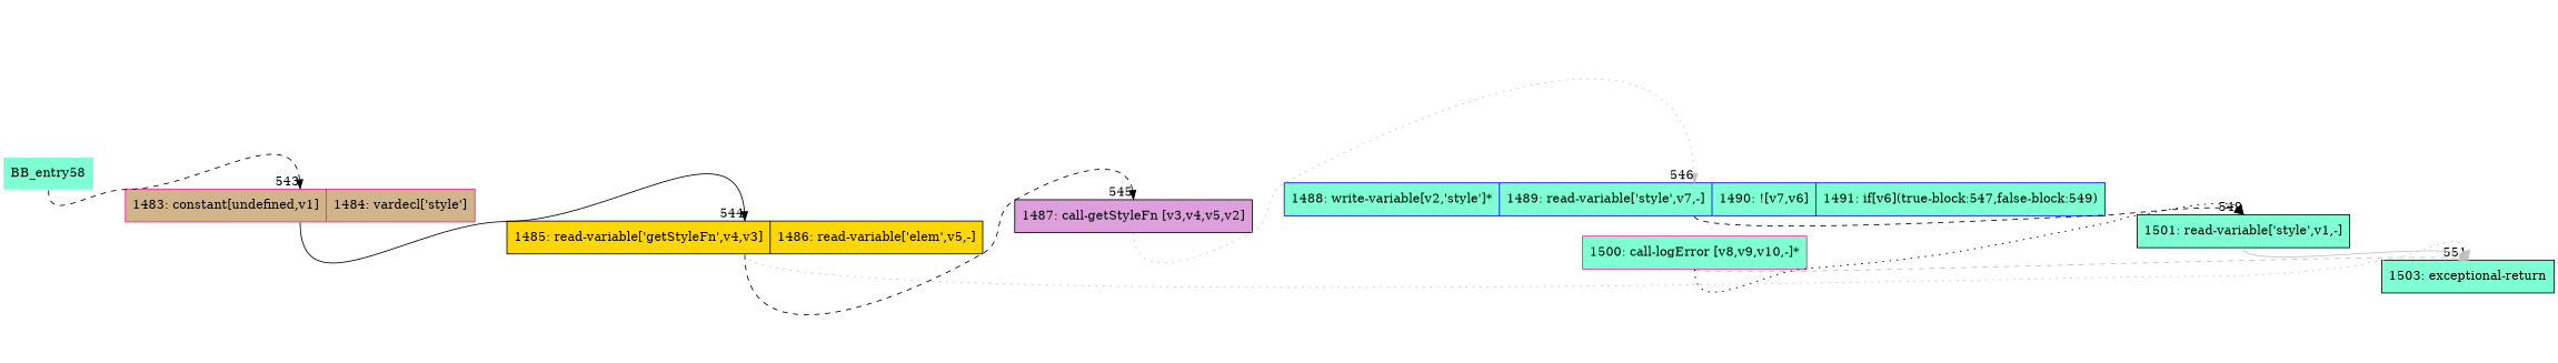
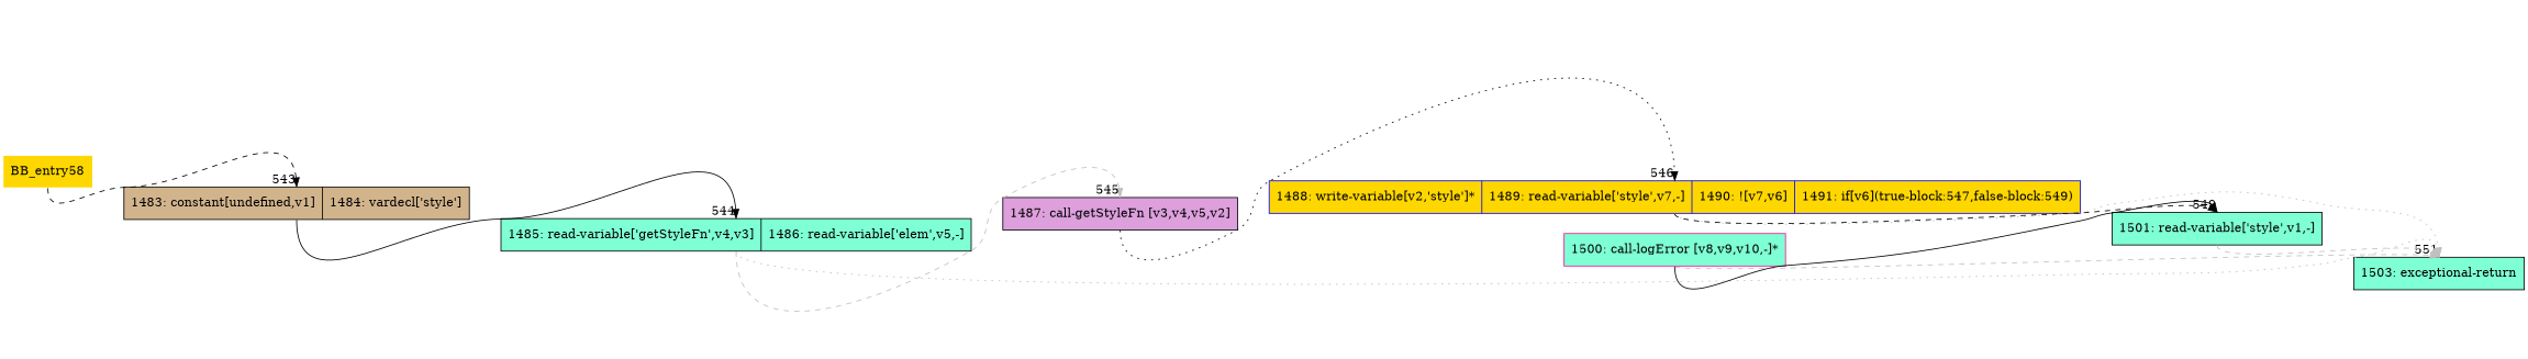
  digraph {
    fontname="DejaVu Serif"
    rankdir=LR
    node [color=black fillcolor=aquamarine fontname="DejaVu Serif" shape=record style=filled]
    edge [fontname="DejaVu Serif" headport=n style=dashed tailport=s]
-   BB_entry58 [color=deeppink shape=none]
-   n2 [color=deeppink fillcolor=tan label="{1483: constant[undefined,v1]|1484: vardecl['style']}"]
-   n3 [fillcolor=gold label="{1485: read-variable['getStyleFn',v4,v3]|1486: read-variable['elem',v5,-]}"]
+   BB_entry58 [color=deeppink fillcolor=gold shape=none]
+   n2 [fillcolor=tan label="{1483: constant[undefined,v1]|1484: vardecl['style']}"]
+   n3 [label="{1485: read-variable['getStyleFn',v4,v3]|1486: read-variable['elem',v5,-]}"]
    n4 [fillcolor=plum label="{1487: call-getStyleFn [v3,v4,v5,v2]}"]
    n5 [label="{1503: exceptional-return}"]
-   n6 [color=blue label="{1488: write-variable[v2,'style']*|1489: read-variable['style',v7,-]|1490: ![v7,v6]|1491: if[v6](true-block:547,false-block:549)}"]
+   n6 [color=blue fillcolor=gold label="{1488: write-variable[v2,'style']*|1489: read-variable['style',v7,-]|1490: ![v7,v6]|1491: if[v6](true-block:547,false-block:549)}"]
    n7 [label="{1501: read-variable['style',v1,-]}"]
    n8 [color=deeppink label="{1500: call-logError [v8,v9,v10,-]*}"]
    BB_entry58 -> n2 [headlabel="    543"]
    n2 -> n3 [headlabel="      544" style=solid]
-   n3 -> n4 [headlabel="      545"]
+   n3 -> n4 [headlabel="      545" color=gray]
    n3 -> n5 [color=gray headlabel="      551" style=dotted]
-   n4 -> n6 [headlabel="      546" style=dotted color=gray]
+   n4 -> n6 [headlabel="      546" style=dotted]
+   n6 -> n5 [color=gray style=dotted]
    n6 -> n7 [headlabel="      549"]
-   n7 -> n5 [color=gray style=solid]
+   n7 -> n5 [color=gray]
    n8 -> n5 [color=gray]
-   n8 -> n7 [style=dotted]
+   n8 -> n7 [style=solid]
  }
